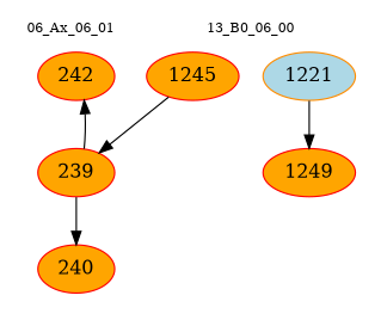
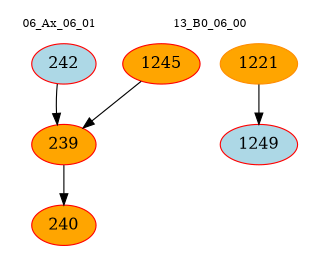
  digraph {
    node [color=red fillcolor=orange style=filled]
    edge [color=black]
-   n1 [label=242]
+   n1 [fillcolor=lightblue label=242]
    n2 [label=239]
    n3 [label=240]
    n4 [label=1245]
-   n5 [color=darkorange fillcolor=lightblue label=1221]
-   n6 [label=1249]
+   n5 [color=darkorange label=1221]
+   n6 [fillcolor=lightblue label=1249]
    subgraph cluster_1 {
      color=white
      fontsize=10
      label="06_Ax_06_01"
      n1
      n2
      n3
    }
    subgraph cluster_2 {
      color=white
      fontsize=10
      label="13_B0_06_00"
      n4
      n5
      n6
    }
-   n2 -> n1
+   n1 -> n2
    n2 -> n3
    n4 -> n2
    n5 -> n6
  }
